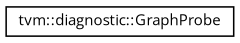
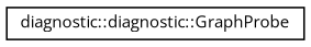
  digraph {
    rankdir=LR
    fontname="Open Sans"
-   n1 [color=black fillcolor=white fontname="Open Sans" fontsize=10 height=0.2 label="tvm::diagnostic::GraphProbe" shape=record style=filled width=0.4]
+   n1 [color=black fillcolor=white fontname="Open Sans" fontsize=10 height=0.2 label="diagnostic::diagnostic::GraphProbe" shape=record style=filled width=0.4]
  }
